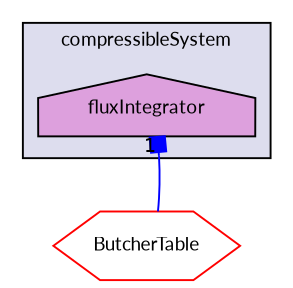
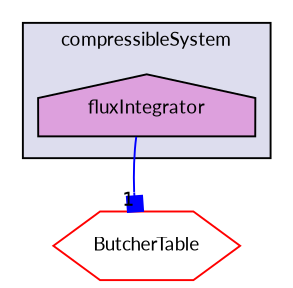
  digraph {
    compound=true
    fontname=Lato
    node [fontname=Lato fontsize=10 style=filled]
    n1 [fillcolor=plum label=fluxIntegrator pencolor=black shape=house]
    n2 [color=red label=ButcherTable shape=hexagon fillcolor=white]
    subgraph cluster_1 {
      bgcolor="#ddddee"
      fontsize=10
      label=compressibleSystem
      pencolor=black
      n1
    }
-   n2 -> n1 [headlabel=1 labeldistance=1.5 labelfontname=Helvetica labelfontsize=10 color=blue style=solid arrowhead=box fontname=Lato]
+   n1 -> n2 [headlabel=1 labeldistance=1.5 labelfontname=Helvetica labelfontsize=10 color=blue style=solid arrowhead=box fontname=Lato]
  }
